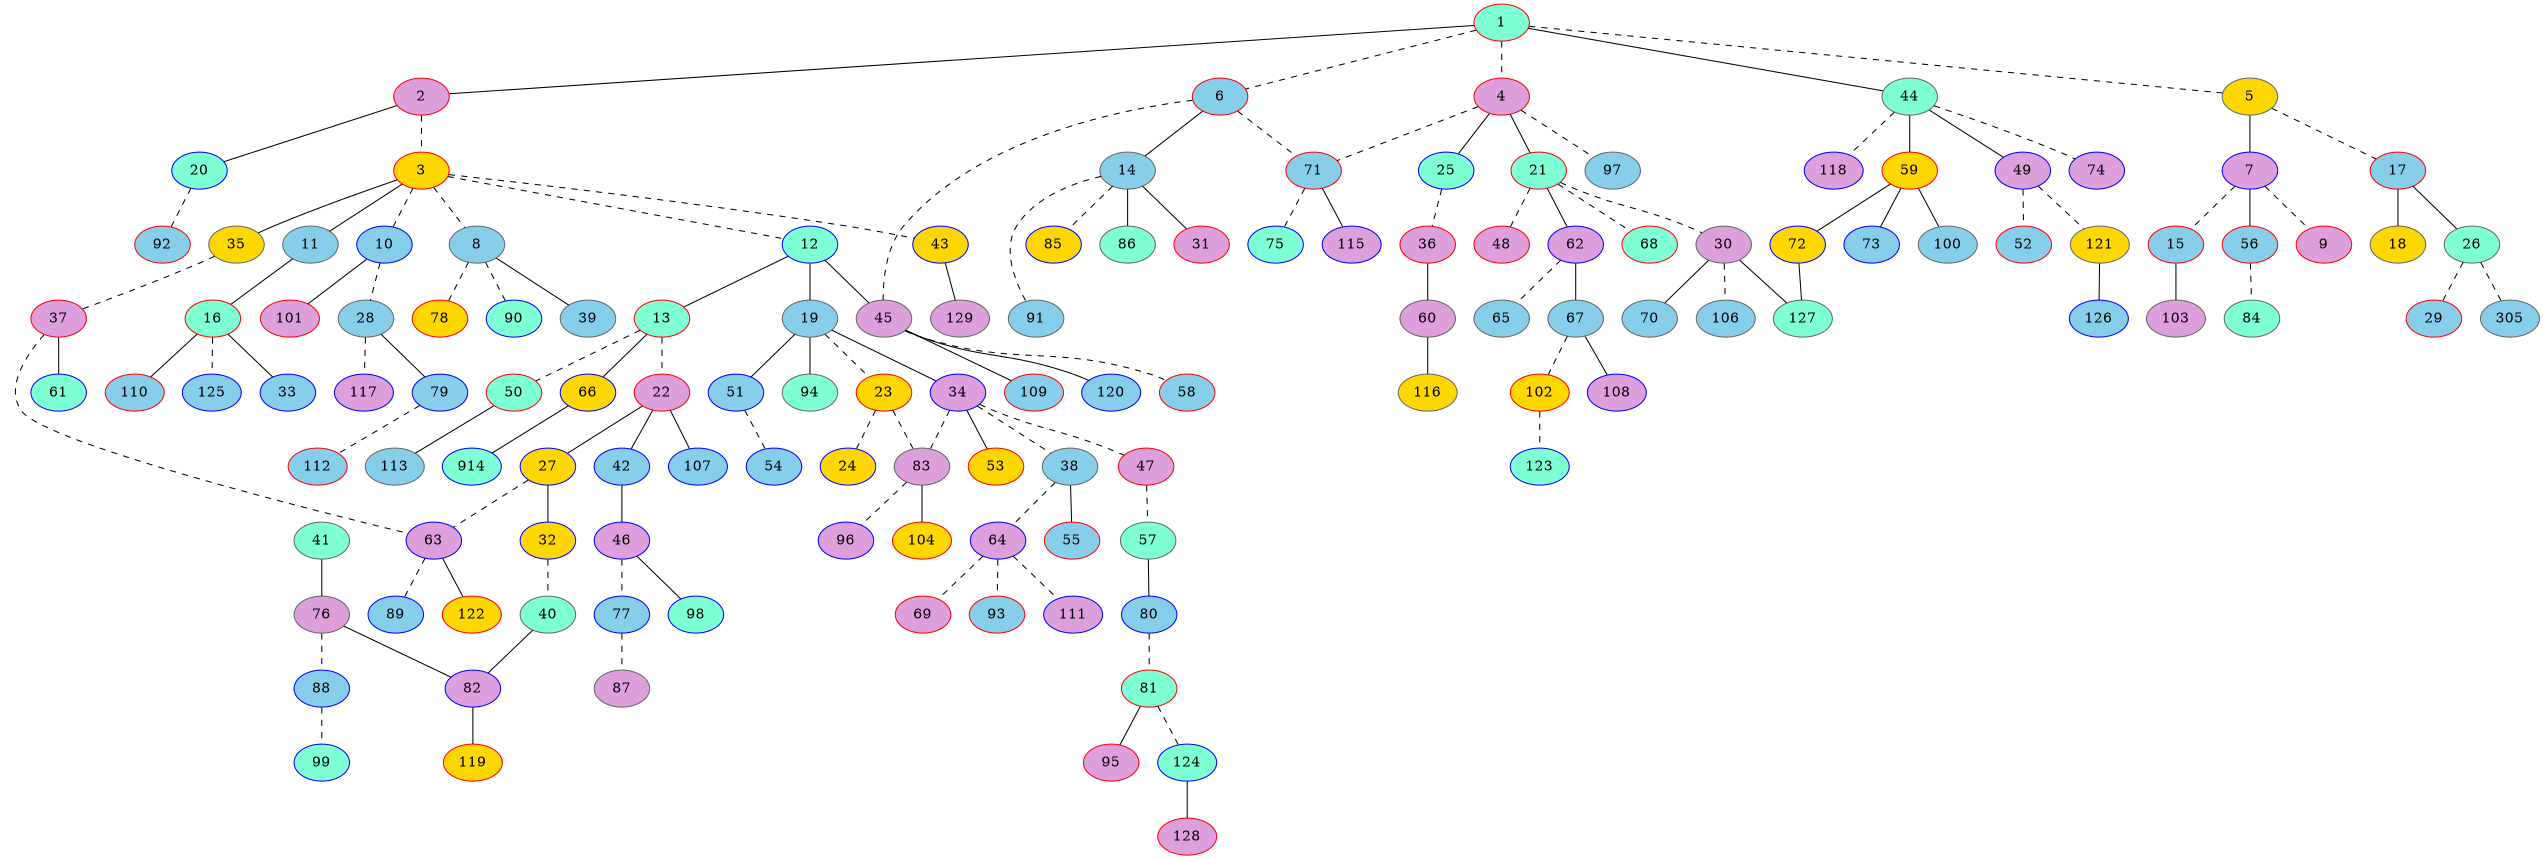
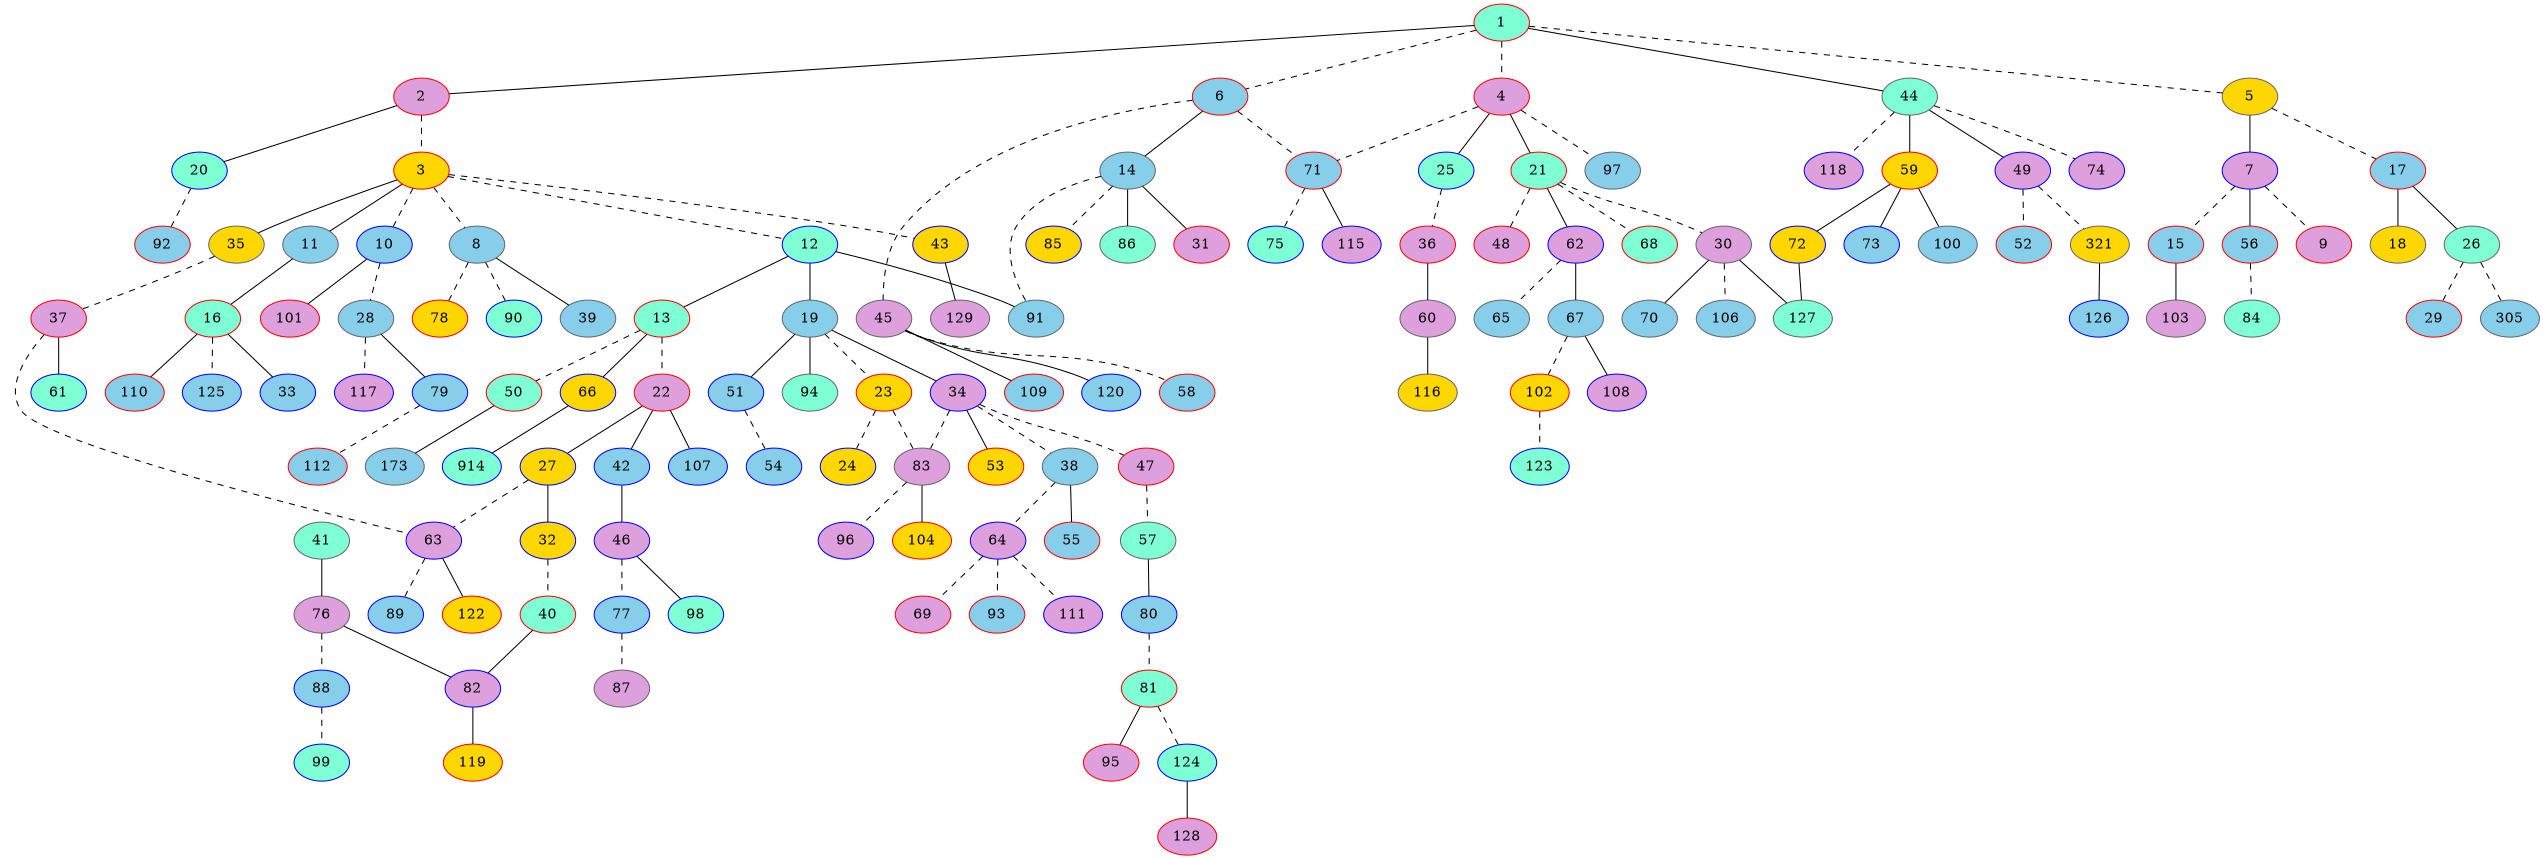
  graph {
    node [color=blue fillcolor=skyblue style=filled]
    edge [style=dashed]
    1 [color=red fillcolor=aquamarine]
    2 [color=red fillcolor=plum]
    4 [color=red fillcolor=plum]
    5 [color=gray40 fillcolor=gold]
    6 [color=red]
    44 [color=gray40 fillcolor=aquamarine]
    3 [color=red fillcolor=gold]
    20 [fillcolor=aquamarine]
    21 [color=red fillcolor=aquamarine]
    25 [fillcolor=aquamarine]
    71 [color=red]
    97 [color=gray40]
    7 [fillcolor=plum]
    17 [color=red]
    14 [color=gray40]
    45 [color=gray40 fillcolor=plum]
    49 [fillcolor=plum]
    59 [color=red fillcolor=gold]
    74 [fillcolor=plum]
    118 [fillcolor=plum]
    8 [color=gray40]
    10
    11 [color=gray40]
    12 [fillcolor=aquamarine]
    35 [color=gray40 fillcolor=gold]
    43 [fillcolor=gold]
    92 [color=red]
    39 [color=gray40]
    78 [color=red fillcolor=gold]
    90 [fillcolor=aquamarine]
    28 [color=gray40]
    101 [color=red fillcolor=plum]
    16 [color=red fillcolor=aquamarine]
    13 [color=red fillcolor=aquamarine]
    19 [color=gray40]
    37 [color=red fillcolor=plum]
    129 [color=gray40 fillcolor=plum]
    30 [color=gray40 fillcolor=plum]
    48 [color=red fillcolor=plum]
    62 [fillcolor=plum]
    68 [color=red fillcolor=aquamarine]
    36 [color=red fillcolor=plum]
    75 [fillcolor=aquamarine]
    115 [fillcolor=plum]
    9 [color=red fillcolor=plum]
    15 [color=red]
    56 [color=red]
    18 [color=gray40 fillcolor=gold]
    26 [color=gray40 fillcolor=aquamarine]
    31 [color=red fillcolor=plum]
    85 [fillcolor=gold]
    86 [color=gray40 fillcolor=aquamarine]
    91 [color=gray40]
    58 [color=red]
    109 [color=red]
    120
    103 [color=gray40 fillcolor=plum]
    84 [color=gray40 fillcolor=aquamarine]
    79
    117 [fillcolor=plum]
    33
    110 [color=red]
    125
    22 [color=red fillcolor=plum]
    50 [color=red fillcolor=aquamarine]
    66 [fillcolor=gold]
    23 [color=red fillcolor=gold]
    34 [fillcolor=plum]
    51
    94 [color=gray40 fillcolor=aquamarine]
    41 [color=gray40 fillcolor=aquamarine]
    76 [color=gray40 fillcolor=plum]
    27 [fillcolor=gold]
    42
    107
-   113 [color=gray40]
+   113 [color=gray40 label=173]
    n77 [fillcolor=aquamarine label=914]
    29 [color=red]
    n79 [color=gray40 label=305]
    24 [fillcolor=gold]
    83 [color=gray40 fillcolor=plum]
    38 [color=gray40]
    47 [color=red fillcolor=plum]
    53 [color=red fillcolor=gold]
    54
    70 [color=gray40]
    106 [color=gray40]
    127 [color=gray40 fillcolor=aquamarine]
    65 [color=gray40]
    67 [color=gray40]
    32 [fillcolor=gold]
    63 [fillcolor=plum]
    46 [fillcolor=plum]
    96 [fillcolor=plum]
    104 [color=red fillcolor=gold]
    60 [color=gray40 fillcolor=plum]
-   40 [color=gray40 fillcolor=aquamarine]
+   40 [color=red fillcolor=aquamarine]
    89
    122 [color=red fillcolor=gold]
    112 [color=red]
    82 [fillcolor=plum]
    55 [color=red]
    64 [fillcolor=plum]
    57 [color=gray40 fillcolor=aquamarine]
    61 [fillcolor=aquamarine]
    116 [color=gray40 fillcolor=gold]
    69 [color=red fillcolor=plum]
    93 [color=red]
    111 [fillcolor=plum]
    119 [color=red fillcolor=gold]
    88
    77
    98 [fillcolor=aquamarine]
    52 [color=red]
-   121 [color=gray40 fillcolor=gold]
+   121 [color=gray40 fillcolor=gold label=321]
    72 [fillcolor=gold]
    73
    100 [color=gray40]
    87 [color=gray40 fillcolor=plum]
    80
    126
    81 [color=red fillcolor=aquamarine]
    102 [color=red fillcolor=gold]
    108 [fillcolor=plum]
    123 [fillcolor=aquamarine]
    99 [fillcolor=aquamarine]
    95 [color=red fillcolor=plum]
    124 [fillcolor=aquamarine]
    128 [color=red fillcolor=plum]
    1 -- 2 [style=solid]
    1 -- 4
    1 -- 5
    1 -- 6
    1 -- 44 [style=solid]
    2 -- 3
    2 -- 20 [style=solid]
    4 -- 21 [style=solid]
    4 -- 25 [style=solid]
    4 -- 71
    4 -- 97
    5 -- 7 [style=solid]
    5 -- 17
    6 -- 71
    6 -- 14 [style=solid]
    6 -- 45
    44 -- 49 [style=solid]
    44 -- 59 [style=solid]
    44 -- 74
    44 -- 118
    3 -- 8
    3 -- 10
    3 -- 11 [style=solid]
    3 -- 12
    3 -- 35 [style=solid]
    3 -- 43
    20 -- 92
    21 -- 30
    21 -- 48
    21 -- 62 [style=solid]
    21 -- 68
    25 -- 36
    71 -- 75
    71 -- 115 [style=solid]
    7 -- 9
    7 -- 15
    7 -- 56 [style=solid]
    17 -- 18 [style=solid]
    17 -- 26 [style=solid]
    14 -- 31 [style=solid]
    14 -- 85
    14 -- 86 [style=solid]
    14 -- 91
    45 -- 58
    45 -- 109 [style=solid]
    45 -- 120 [style=solid]
    49 -- 52
    49 -- 121
    59 -- 72 [style=solid]
    59 -- 73 [style=solid]
    59 -- 100 [style=solid]
    8 -- 39 [style=solid]
    8 -- 78
    8 -- 90
    10 -- 28
    10 -- 101 [style=solid]
    11 -- 16 [style=solid]
-   12 -- 45 [style=solid]
+   12 -- 91 [style=solid]
    12 -- 13 [style=solid]
    12 -- 19 [style=solid]
    35 -- 37
    43 -- 129 [style=solid]
    28 -- 79 [style=solid]
    28 -- 117
    16 -- 33 [style=solid]
    16 -- 110 [style=solid]
    16 -- 125
    13 -- 22
    13 -- 50
    13 -- 66 [style=solid]
    19 -- 23
    19 -- 34 [style=solid]
    19 -- 51 [style=solid]
    19 -- 94 [style=solid]
    37 -- 63
    37 -- 61 [style=solid]
    30 -- 70 [style=solid]
    30 -- 106
    30 -- 127 [style=solid]
    62 -- 65
    62 -- 67 [style=solid]
    36 -- 60 [style=solid]
    15 -- 103 [style=solid]
    56 -- 84
    26 -- 29
    26 -- n79
    79 -- 112
    22 -- 27 [style=solid]
    22 -- 42 [style=solid]
    22 -- 107 [style=solid]
    50 -- 113 [style=solid]
    66 -- n77 [style=solid]
    23 -- 24
    23 -- 83
    34 -- 83
    34 -- 38
    34 -- 47
    34 -- 53 [style=solid]
    51 -- 54
    41 -- 76 [style=solid]
    76 -- 82 [style=solid]
    76 -- 88
    27 -- 32 [style=solid]
    27 -- 63
    42 -- 46 [style=solid]
    83 -- 96
    83 -- 104 [style=solid]
    38 -- 55 [style=solid]
    38 -- 64
    47 -- 57
    67 -- 102
    67 -- 108 [style=solid]
    32 -- 40
    63 -- 89
    63 -- 122 [style=solid]
    46 -- 77
    46 -- 98 [style=solid]
    60 -- 116 [style=solid]
    40 -- 82 [style=solid]
    82 -- 119 [style=solid]
    64 -- 69
    64 -- 93
    64 -- 111
    57 -- 80 [style=solid]
    88 -- 99
    77 -- 87
    121 -- 126 [style=solid]
    72 -- 127 [style=solid]
    80 -- 81
    81 -- 95 [style=solid]
    81 -- 124
    102 -- 123
    124 -- 128 [style=solid]
  }
